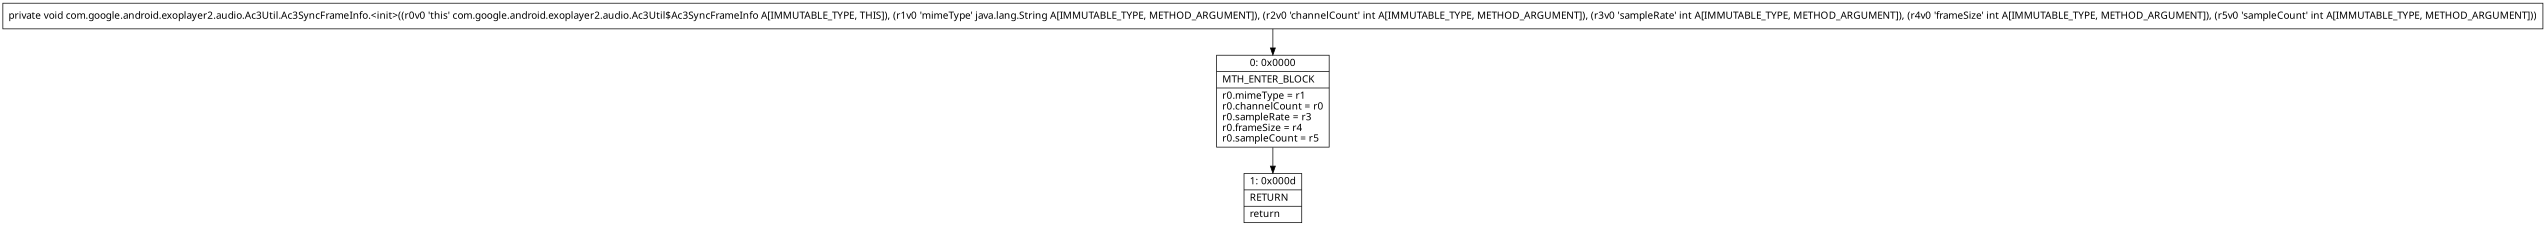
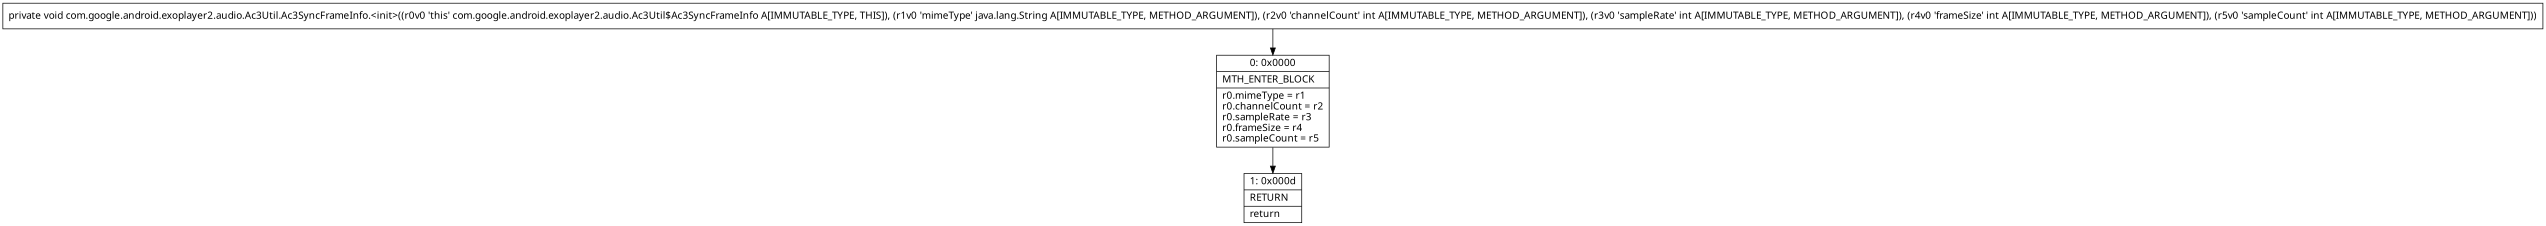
  digraph {
    fontname="Noto Sans"
    node [shape=record fontname="Noto Sans"]
    edge [fontname="Noto Sans"]
-   n1 [label="{0\:\ 0x0000|MTH_ENTER_BLOCK\l|r0.mimeType = r1\lr0.channelCount = r0\lr0.sampleRate = r3\lr0.frameSize = r4\lr0.sampleCount = r5\l}"]
+   n1 [label="{0\:\ 0x0000|MTH_ENTER_BLOCK\l|r0.mimeType = r1\lr0.channelCount = r2\lr0.sampleRate = r3\lr0.frameSize = r4\lr0.sampleCount = r5\l}"]
    n2 [label="{1\:\ 0x000d|RETURN\l|return\l}"]
    n3 [label="{private void com.google.android.exoplayer2.audio.Ac3Util.Ac3SyncFrameInfo.\<init\>((r0v0 'this' com.google.android.exoplayer2.audio.Ac3Util$Ac3SyncFrameInfo A[IMMUTABLE_TYPE, THIS]), (r1v0 'mimeType' java.lang.String A[IMMUTABLE_TYPE, METHOD_ARGUMENT]), (r2v0 'channelCount' int A[IMMUTABLE_TYPE, METHOD_ARGUMENT]), (r3v0 'sampleRate' int A[IMMUTABLE_TYPE, METHOD_ARGUMENT]), (r4v0 'frameSize' int A[IMMUTABLE_TYPE, METHOD_ARGUMENT]), (r5v0 'sampleCount' int A[IMMUTABLE_TYPE, METHOD_ARGUMENT])) }"]
    n1 -> n2
    n3 -> n1
  }
